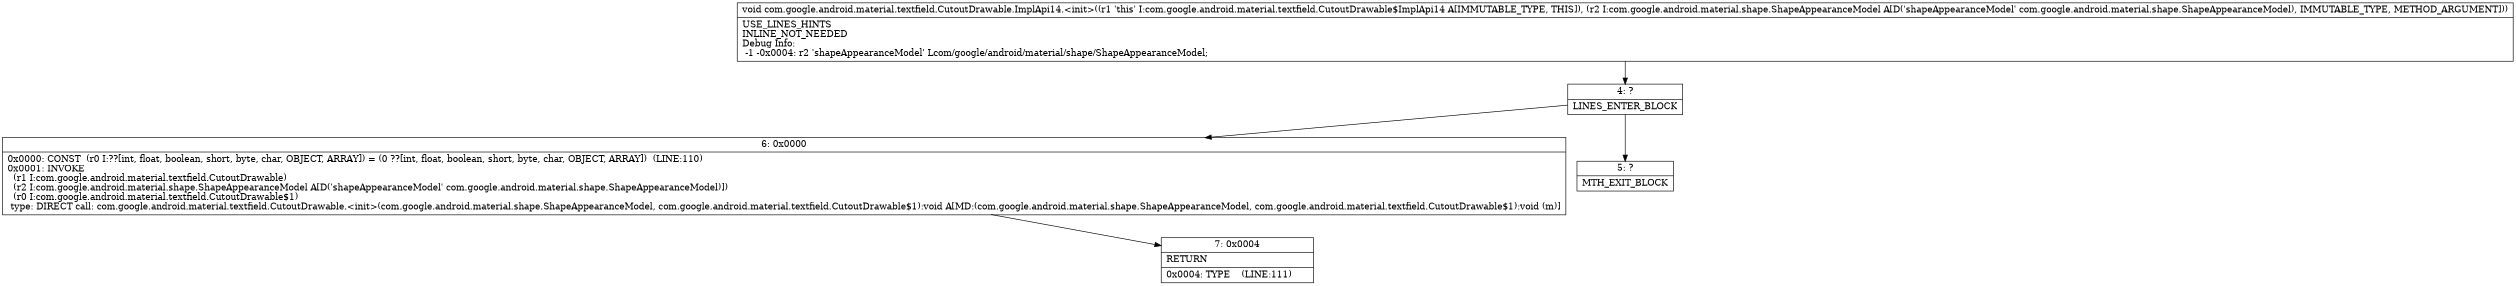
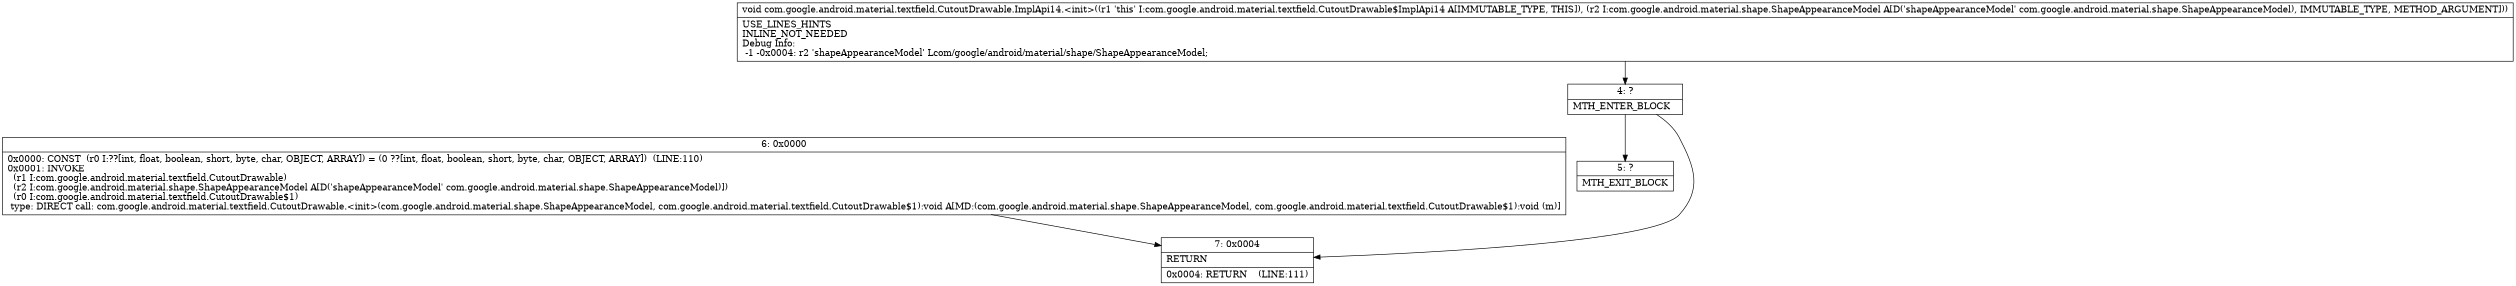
  digraph {
    node [shape=record]
-   n1 [label="{4\:\ ?|LINES_ENTER_BLOCK\l}"]
+   n1 [label="{4\:\ ?|MTH_ENTER_BLOCK\l}"]
    n2 [label="{6\:\ 0x0000|0x0000: CONST  (r0 I:??[int, float, boolean, short, byte, char, OBJECT, ARRAY]) = (0 ??[int, float, boolean, short, byte, char, OBJECT, ARRAY])  (LINE:110)\l0x0001: INVOKE  \l  (r1 I:com.google.android.material.textfield.CutoutDrawable)\l  (r2 I:com.google.android.material.shape.ShapeAppearanceModel A[D('shapeAppearanceModel' com.google.android.material.shape.ShapeAppearanceModel)])\l  (r0 I:com.google.android.material.textfield.CutoutDrawable$1)\l type: DIRECT call: com.google.android.material.textfield.CutoutDrawable.\<init\>(com.google.android.material.shape.ShapeAppearanceModel, com.google.android.material.textfield.CutoutDrawable$1):void A[MD:(com.google.android.material.shape.ShapeAppearanceModel, com.google.android.material.textfield.CutoutDrawable$1):void (m)]\l}"]
    n3 [label="{5\:\ ?|MTH_EXIT_BLOCK\l}"]
-   n4 [label="{7\:\ 0x0004|RETURN\l|0x0004: TYPE    (LINE:111)\l}"]
+   n4 [label="{7\:\ 0x0004|RETURN\l|0x0004: RETURN    (LINE:111)\l}"]
    n5 [label="{void com.google.android.material.textfield.CutoutDrawable.ImplApi14.\<init\>((r1 'this' I:com.google.android.material.textfield.CutoutDrawable$ImplApi14 A[IMMUTABLE_TYPE, THIS]), (r2 I:com.google.android.material.shape.ShapeAppearanceModel A[D('shapeAppearanceModel' com.google.android.material.shape.ShapeAppearanceModel), IMMUTABLE_TYPE, METHOD_ARGUMENT]))  | USE_LINES_HINTS\lINLINE_NOT_NEEDED\lDebug Info:\l  \-1 \-0x0004: r2 'shapeAppearanceModel' Lcom\/google\/android\/material\/shape\/ShapeAppearanceModel;\l}"]
-   n1 -> n2
+   n1 -> n4
    n1 -> n3
    n2 -> n4
    n5 -> n1
  }
